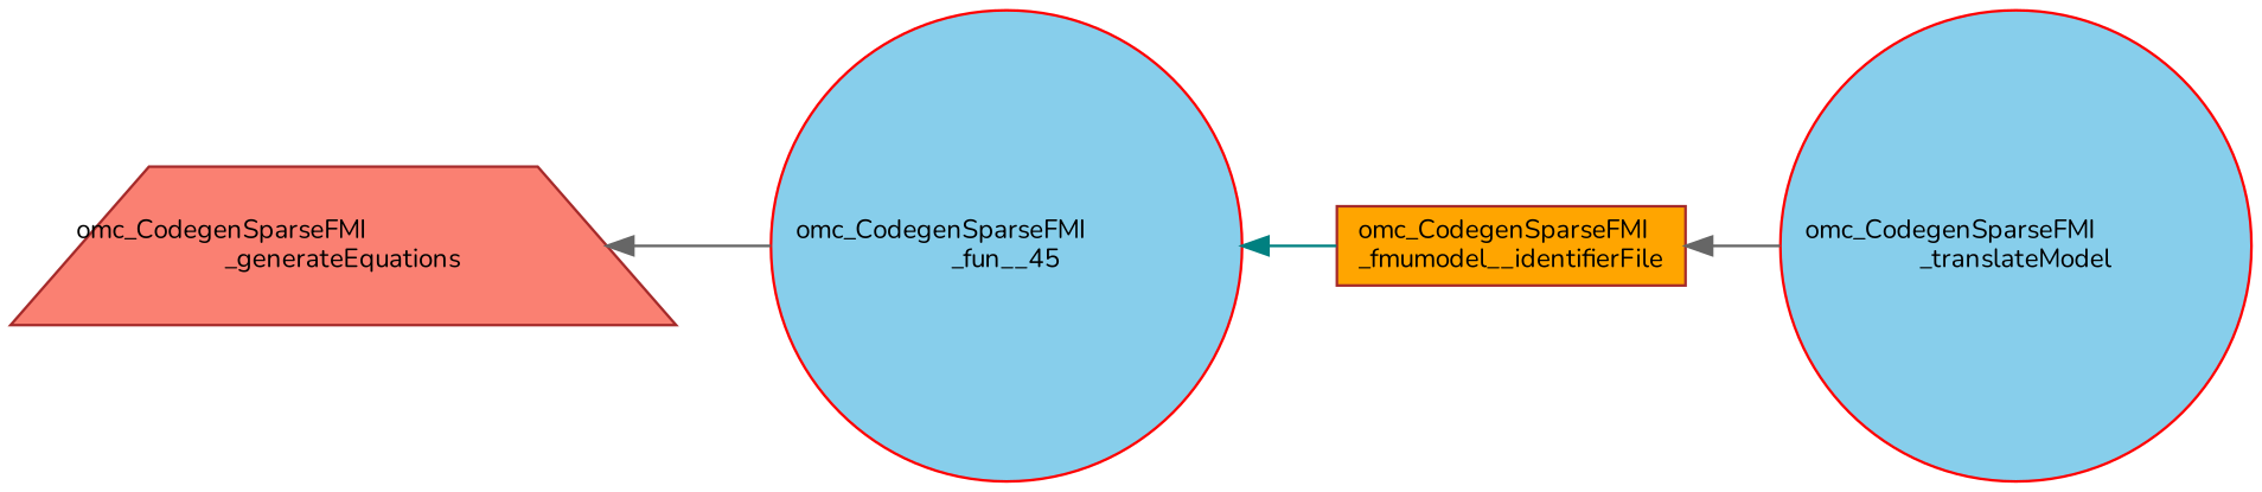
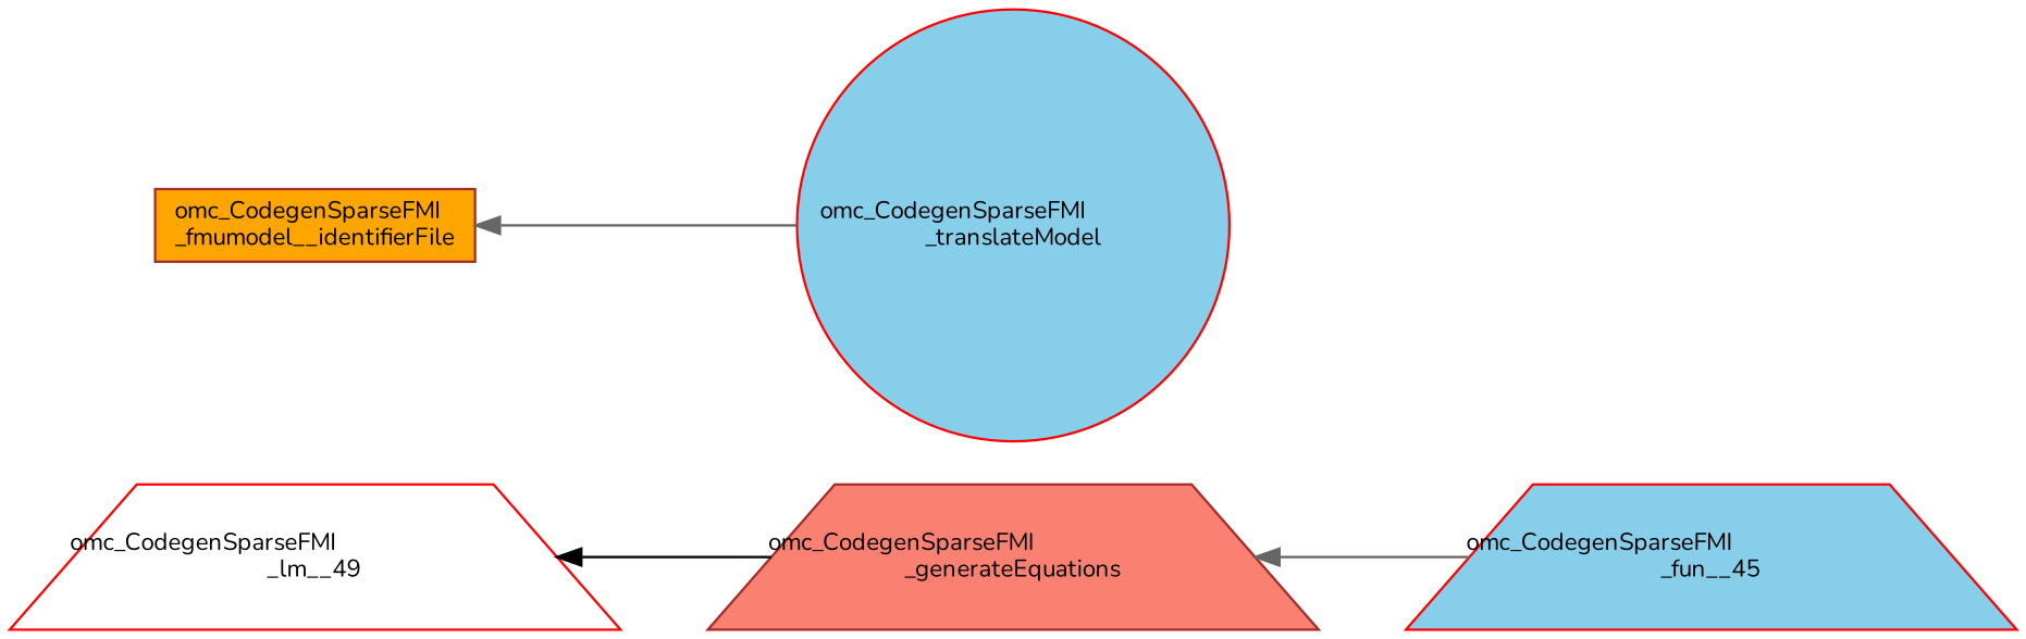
  digraph {
    fontname=Nunito
    rankdir=LR
    node [color=red fillcolor=skyblue fontname=Nunito fontsize=10 shape=trapezium style=filled]
    edge [color=gray40 dir=back fontname=Nunito fontsize=10 labelfontname=Helvetica labelfontsize=10 style=solid]
+   n1 [fillcolor=white fontcolor=black height=0.2 label="omc_CodegenSparseFMI\l_lm__49" width=0.4]
    n2 [color=brown fillcolor=salmon height=0.2 label="omc_CodegenSparseFMI\l_generateEquations" width=0.4]
-   n3 [height=0.2 label="omc_CodegenSparseFMI\l_fun__45" shape=circle width=0.4]
+   n3 [height=0.2 label="omc_CodegenSparseFMI\l_fun__45" width=0.4]
    n4 [color=brown fillcolor=orange height=0.2 label="omc_CodegenSparseFMI\l_fmumodel__identifierFile" shape=box width=0.4]
    n5 [height=0.2 label="omc_CodegenSparseFMI\l_translateModel" shape=circle width=0.4]
+   n1 -> n2 [color=black]
    n2 -> n3
-   n3 -> n4 [color=teal]
    n4 -> n5
  }
